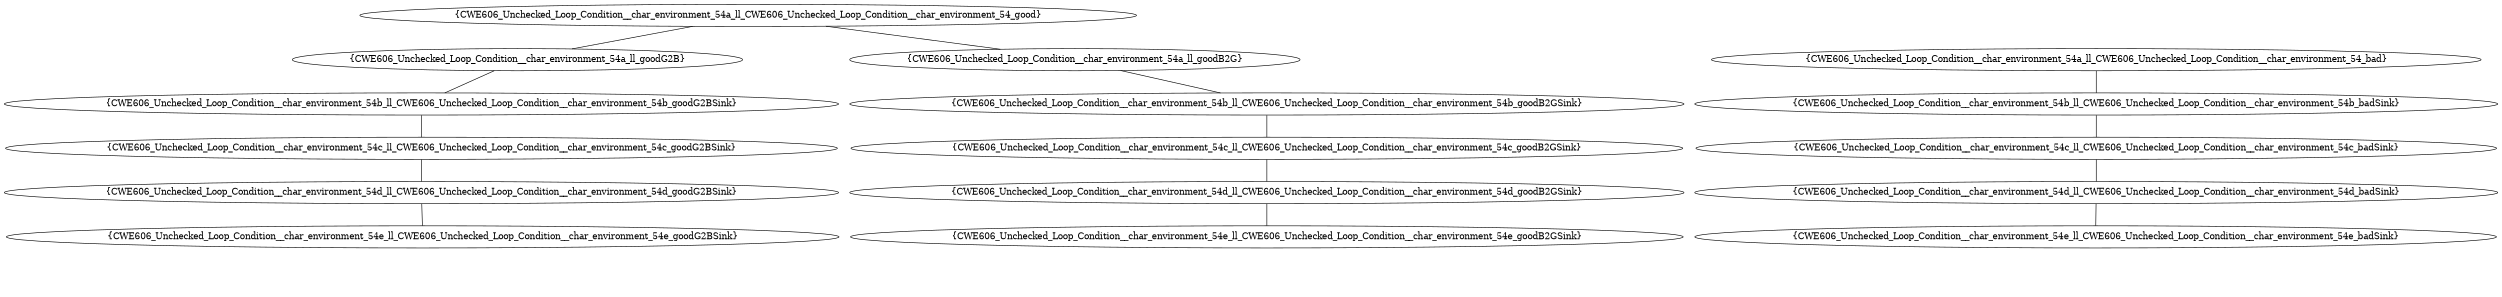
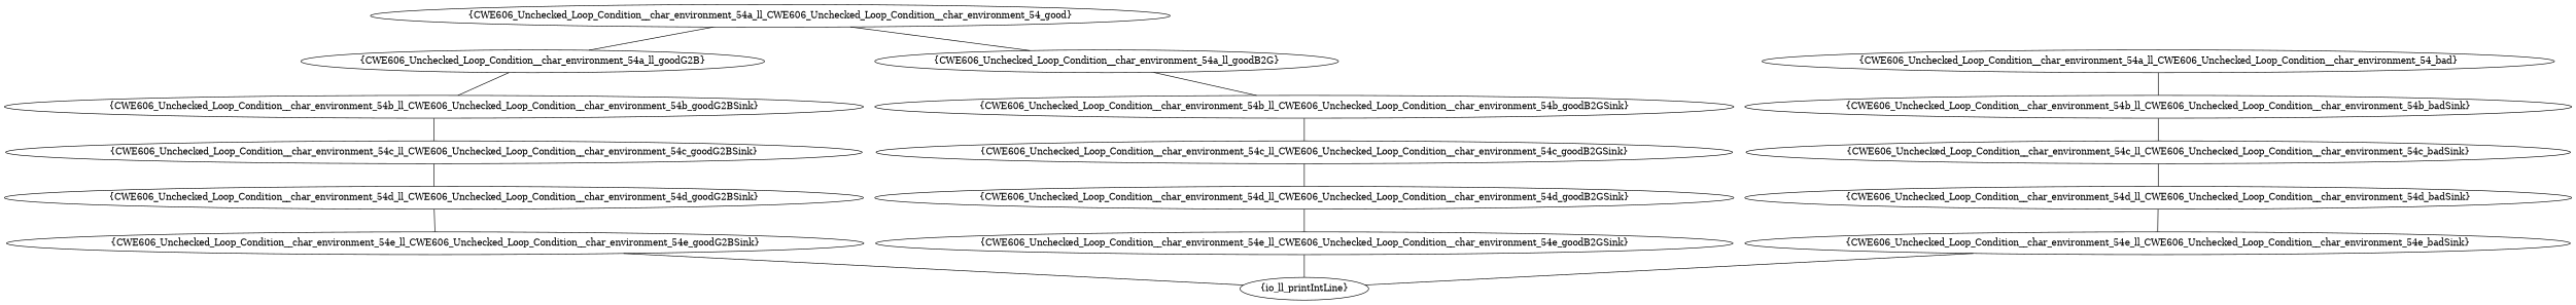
  graph {
    n1 [label="{CWE606_Unchecked_Loop_Condition__char_environment_54a_ll_goodG2B}"]
    n2 [label="{CWE606_Unchecked_Loop_Condition__char_environment_54b_ll_CWE606_Unchecked_Loop_Condition__char_environment_54b_goodG2BSink}"]
    n3 [label="{CWE606_Unchecked_Loop_Condition__char_environment_54c_ll_CWE606_Unchecked_Loop_Condition__char_environment_54c_goodG2BSink}"]
    n4 [label="{CWE606_Unchecked_Loop_Condition__char_environment_54d_ll_CWE606_Unchecked_Loop_Condition__char_environment_54d_goodG2BSink}"]
    n5 [label="{CWE606_Unchecked_Loop_Condition__char_environment_54e_ll_CWE606_Unchecked_Loop_Condition__char_environment_54e_goodG2BSink}"]
    n6 [label="{CWE606_Unchecked_Loop_Condition__char_environment_54c_ll_CWE606_Unchecked_Loop_Condition__char_environment_54c_goodB2GSink}"]
    n7 [label="{CWE606_Unchecked_Loop_Condition__char_environment_54d_ll_CWE606_Unchecked_Loop_Condition__char_environment_54d_goodB2GSink}"]
    n8 [label="{CWE606_Unchecked_Loop_Condition__char_environment_54e_ll_CWE606_Unchecked_Loop_Condition__char_environment_54e_goodB2GSink}"]
+   n9 [label="{io_ll_printIntLine}"]
    n10 [label="{CWE606_Unchecked_Loop_Condition__char_environment_54b_ll_CWE606_Unchecked_Loop_Condition__char_environment_54b_badSink}"]
    n11 [label="{CWE606_Unchecked_Loop_Condition__char_environment_54c_ll_CWE606_Unchecked_Loop_Condition__char_environment_54c_badSink}"]
    n12 [label="{CWE606_Unchecked_Loop_Condition__char_environment_54d_ll_CWE606_Unchecked_Loop_Condition__char_environment_54d_badSink}"]
    n13 [label="{CWE606_Unchecked_Loop_Condition__char_environment_54a_ll_CWE606_Unchecked_Loop_Condition__char_environment_54_bad}"]
    n14 [label="{CWE606_Unchecked_Loop_Condition__char_environment_54e_ll_CWE606_Unchecked_Loop_Condition__char_environment_54e_badSink}"]
    n15 [label="{CWE606_Unchecked_Loop_Condition__char_environment_54b_ll_CWE606_Unchecked_Loop_Condition__char_environment_54b_goodB2GSink}"]
    n16 [label="{CWE606_Unchecked_Loop_Condition__char_environment_54a_ll_goodB2G}"]
    n17 [label="{CWE606_Unchecked_Loop_Condition__char_environment_54a_ll_CWE606_Unchecked_Loop_Condition__char_environment_54_good}"]
    n1 -- n2
    n2 -- n3
    n3 -- n4
    n4 -- n5
+   n5 -- n9
    n6 -- n7
    n7 -- n8
+   n8 -- n9
    n10 -- n11
    n11 -- n12
    n12 -- n14
    n13 -- n10
+   n14 -- n9
    n15 -- n6
    n16 -- n15
    n17 -- n1
    n17 -- n16
  }
